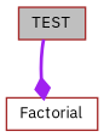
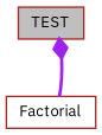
  digraph {
    rankdir=TB
    fontname="IBM Plex Sans"
    node [color=brown fontname="IBM Plex Sans" fontsize=10 shape=record style=filled]
    n1 [fillcolor=grey75 fontcolor=black height=0.2 label=TEST width=0.4]
    n2 [fillcolor=white height=0.2 label=Factorial width=0.4]
-   n1 -> n2 [color=purple fontname="IBM Plex Sans" fontsize=10 labelfontname=Helvetica labelfontsize=10 style=bold arrowhead=diamond]
+   n2 -> n1 [color=purple fontname="IBM Plex Sans" fontsize=10 labelfontname=Helvetica labelfontsize=10 style=bold arrowhead=diamond]
  }
